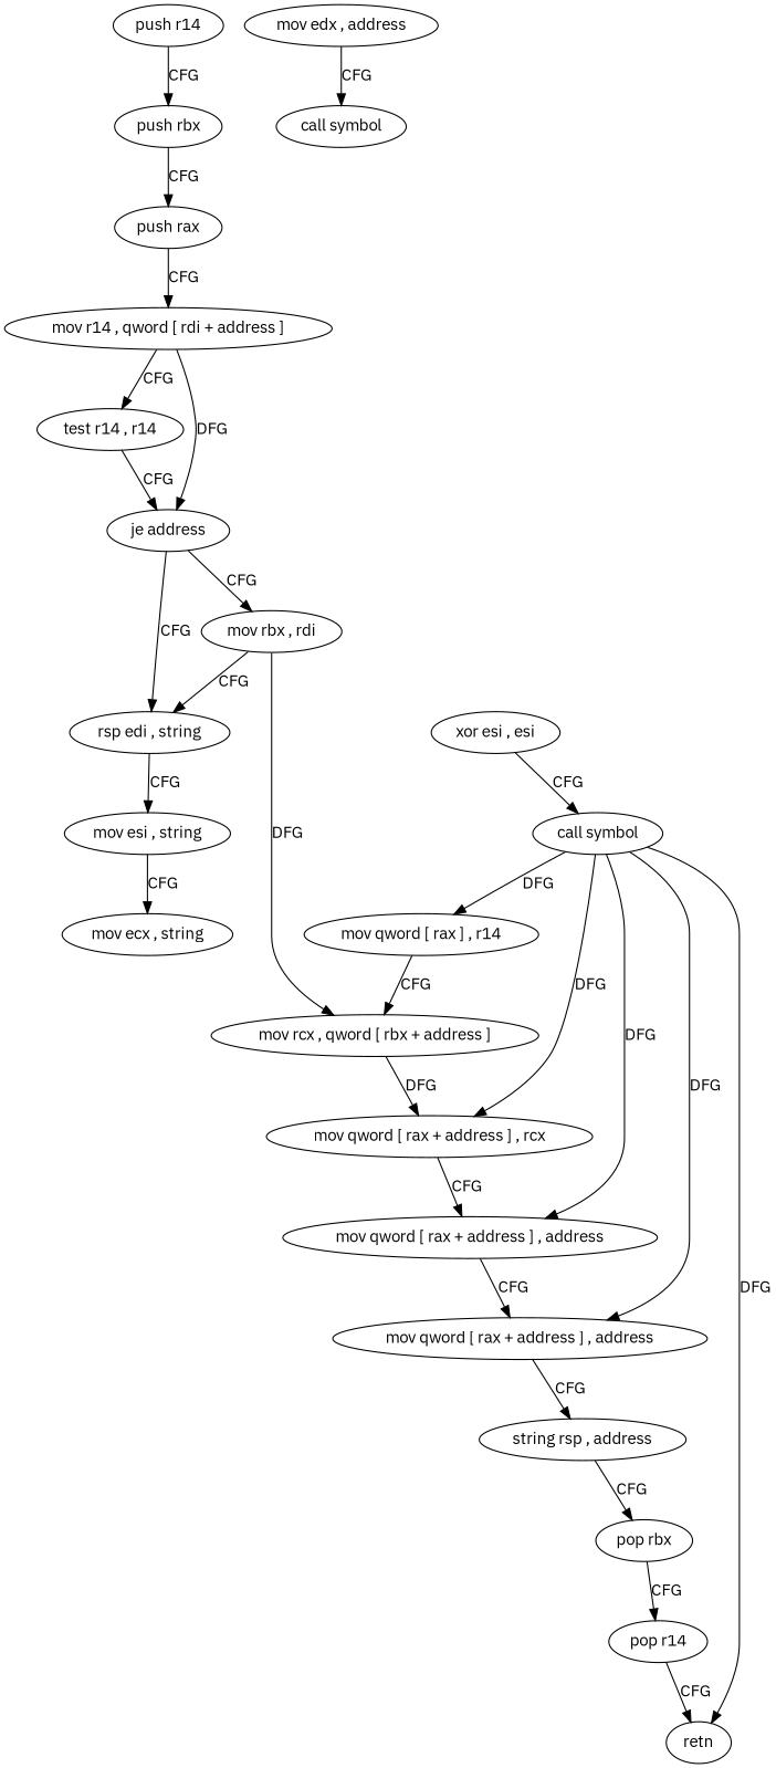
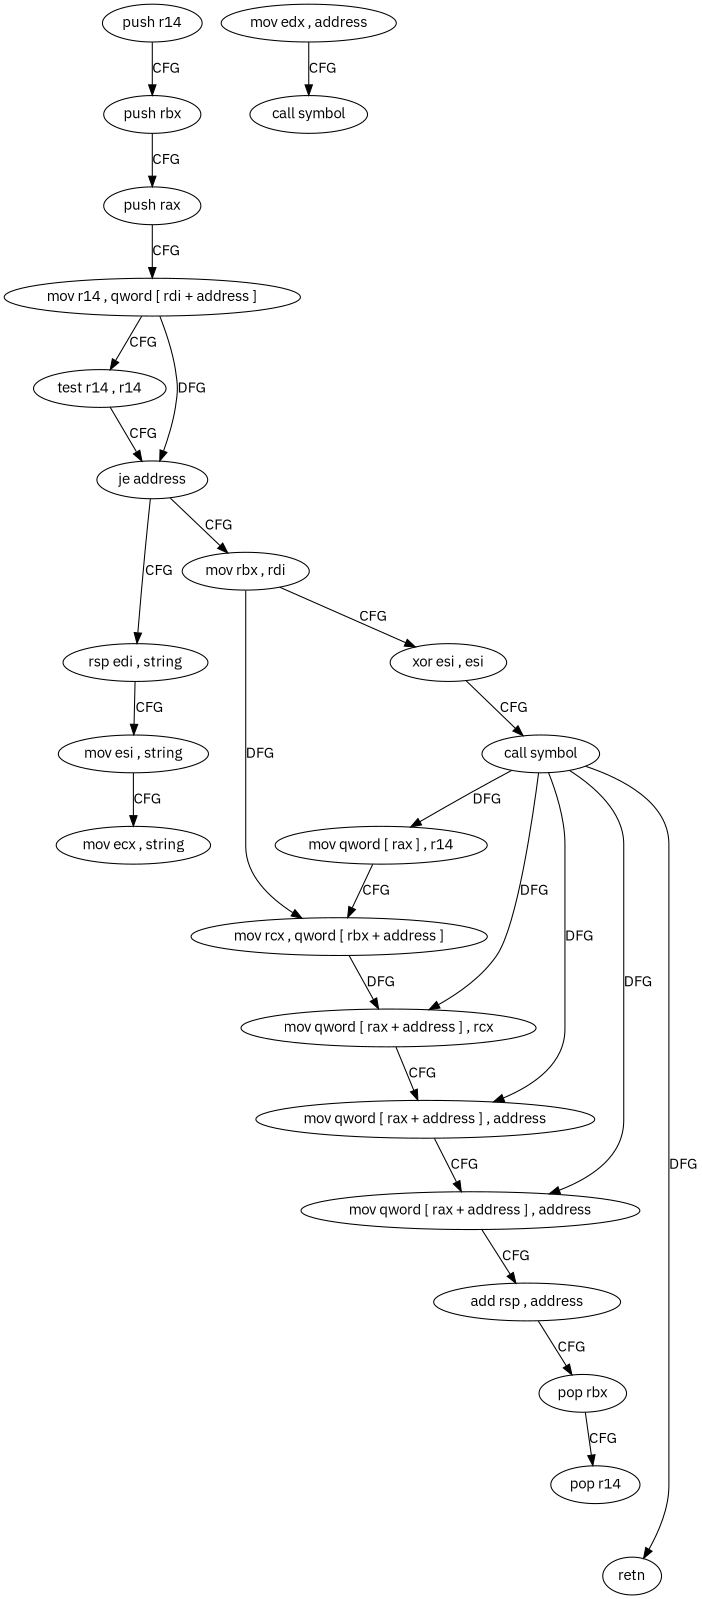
  digraph {
    fontname="IBM Plex Sans"
    node [fontname="IBM Plex Sans"]
    edge [fontname="IBM Plex Sans"]
    n1 [label="push r14"]
    n2 [label="push rbx"]
    n3 [label="push rax"]
    n4 [label="mov r14 , qword [ rdi + address ]"]
    n5 [label="test r14 , r14"]
    n6 [label="je address"]
    n7 [label="rsp edi , string"]
    n8 [label="mov rbx , rdi"]
    n9 [label="mov qword [ rax ] , r14"]
    n10 [label="mov rcx , qword [ rbx + address ]"]
    n11 [label="mov esi , string"]
    n12 [label="xor esi , esi"]
    n13 [label="mov ecx , string"]
    n14 [label="call symbol"]
    n15 [label="mov qword [ rax + address ] , rcx"]
    n16 [label="mov edx , address"]
    n17 [label="call symbol"]
    n18 [label="mov qword [ rax + address ] , address"]
    n19 [label="mov qword [ rax + address ] , address"]
    n20 [label=retn]
-   n21 [label="string rsp , address"]
+   n21 [label="add rsp , address"]
    n22 [label="pop rbx"]
    n23 [label="pop r14"]
    n1 -> n2 [label=CFG]
    n2 -> n3 [label=CFG]
    n3 -> n4 [label=CFG]
    n4 -> n5 [label=CFG]
    n4 -> n6 [label=DFG]
    n5 -> n6 [label=CFG]
    n6 -> n7 [label=CFG]
    n6 -> n8 [label=CFG]
    n7 -> n11 [label=CFG]
    n8 -> n10 [label=DFG]
-   n8 -> n7 [label=CFG]
+   n8 -> n12 [label=CFG]
    n9 -> n10 [label=CFG]
    n10 -> n15 [label=DFG]
    n11 -> n13 [label=CFG]
    n12 -> n14 [label=CFG]
    n14 -> n9 [label=DFG]
    n14 -> n15 [label=DFG]
    n14 -> n18 [label=DFG]
    n14 -> n19 [label=DFG]
    n14 -> n20 [label=DFG]
    n15 -> n18 [label=CFG]
    n16 -> n17 [label=CFG]
    n18 -> n19 [label=CFG]
    n19 -> n21 [label=CFG]
    n21 -> n22 [label=CFG]
    n22 -> n23 [label=CFG]
-   n23 -> n20 [label=CFG]
  }
